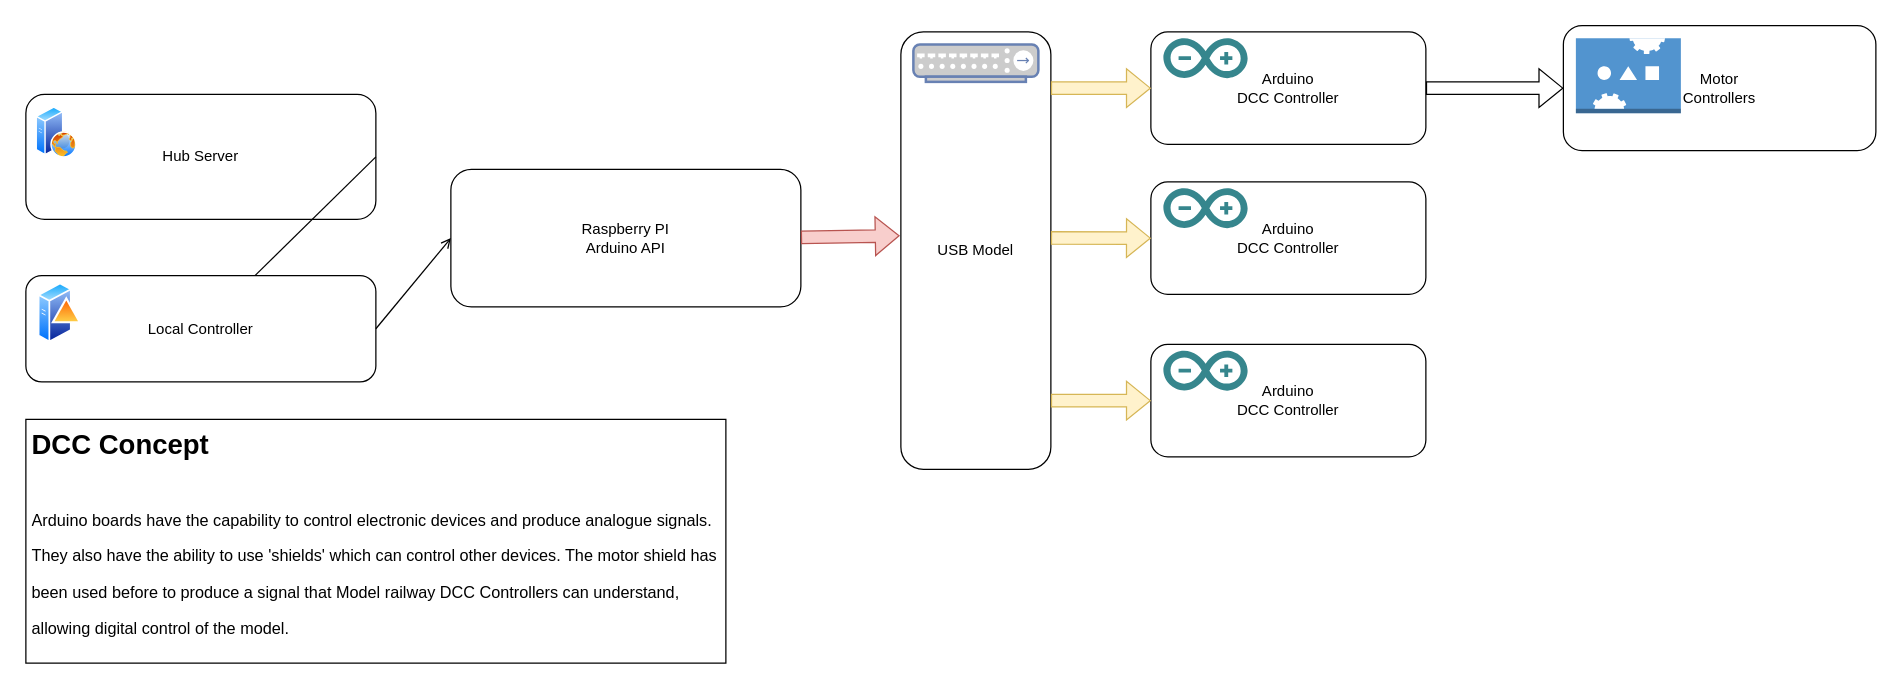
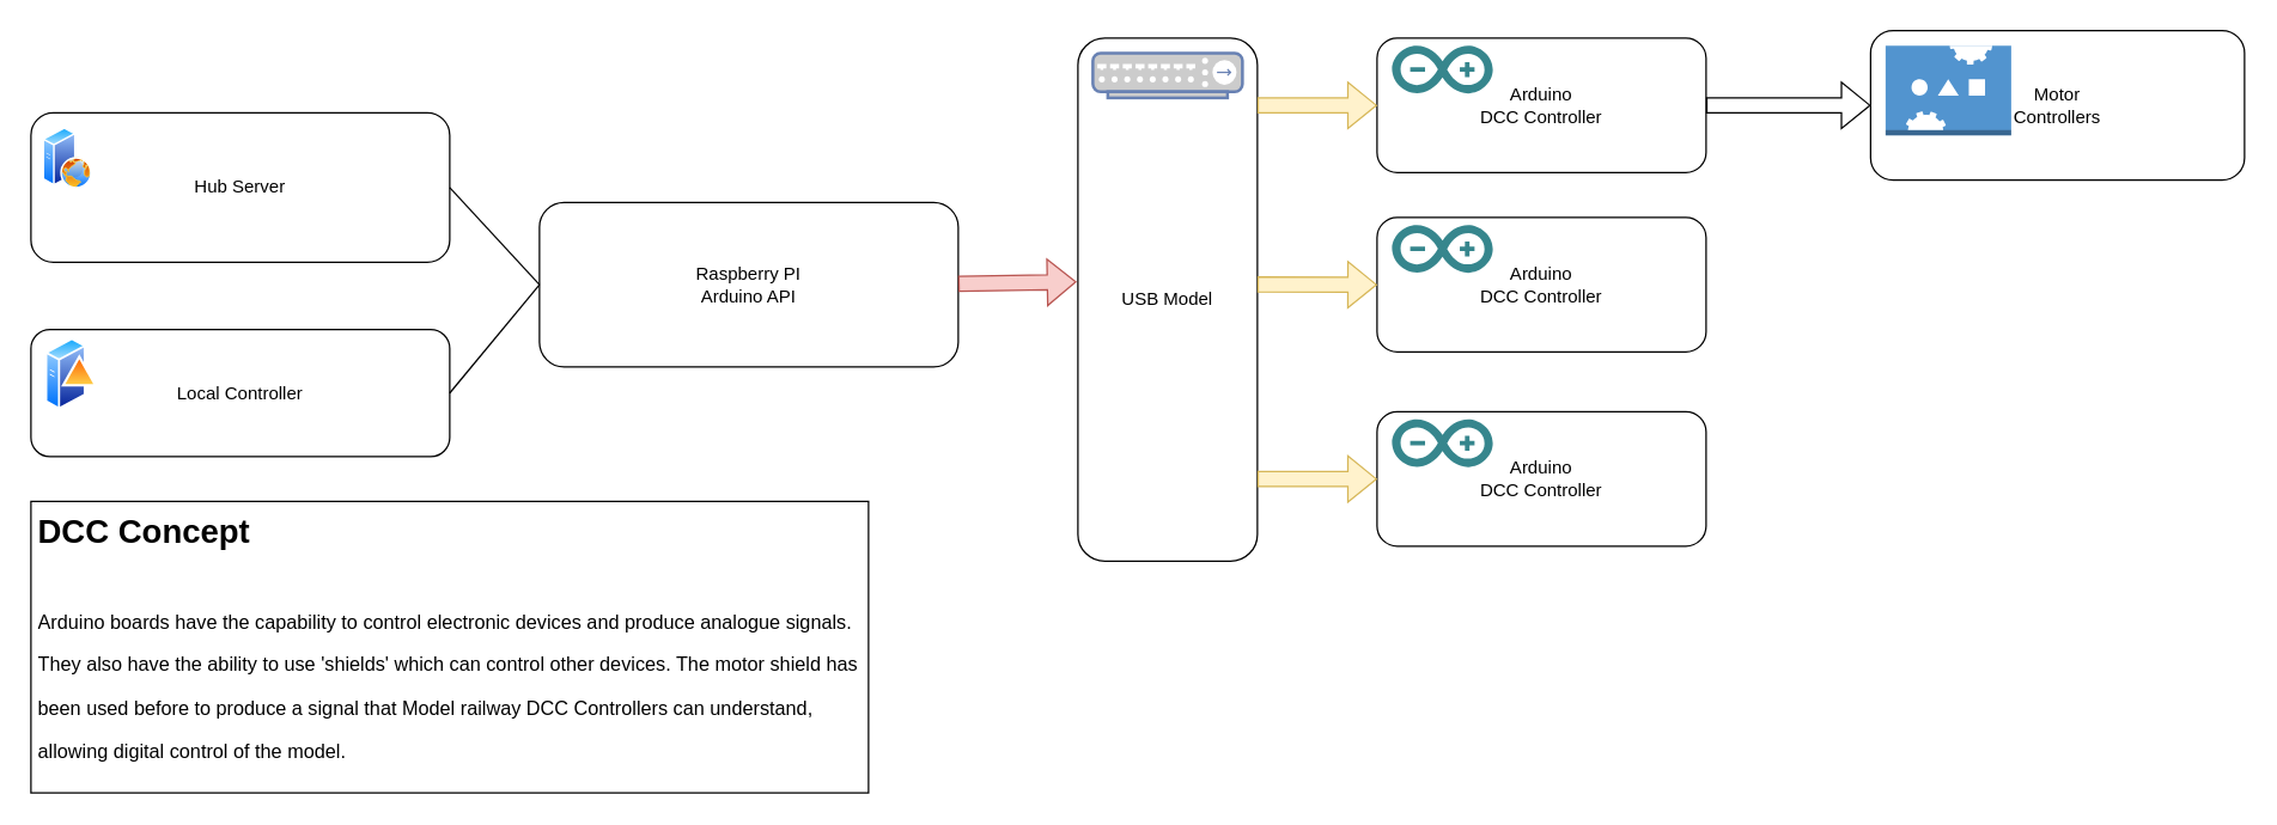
  <mxCell id="0" />
  <mxCell id="1" parent="0" />
  <mxCell id="2" value="" style="group" vertex="1" connectable="0" parent="1"><mxGeometry x="360" y="135" width="280" height="110" as="geometry" /></mxCell>
  <mxCell id="3" value="Raspberry PI&lt;br&gt;Arduino API" style="rounded=1;whiteSpace=wrap;html=1;" vertex="1" parent="2"><mxGeometry width="280" height="110" as="geometry" /></mxCell>
  <mxCell id="4" value="" style="shape=image;html=1;verticalAlign=top;verticalLabelPosition=bottom;labelBackgroundColor=#ffffff;imageAspect=0;aspect=fixed;image=https://cdn1.iconfinder.com/data/icons/fruit-136/64/Fruit_iconfree_Filled_Outline_raspberry-healthy-organic-food-fruit_icon-128.png" vertex="1" parent="2"><mxGeometry x="10" y="10" width="60" height="60" as="geometry" /></mxCell>
  <mxCell id="5" value="" style="group" vertex="1" connectable="0" parent="1"><mxGeometry x="920" y="25" width="220" height="90" as="geometry" /></mxCell>
  <mxCell id="6" value="Arduino&lt;br&gt;DCC Controller" style="rounded=1;whiteSpace=wrap;html=1;" vertex="1" parent="5"><mxGeometry width="220" height="90" as="geometry" /></mxCell>
  <mxCell id="7" value="" style="dashed=0;outlineConnect=0;html=1;align=center;labelPosition=center;verticalLabelPosition=bottom;verticalAlign=top;shape=mxgraph.weblogos.arduino;fillColor=#36868D;strokeColor=none" vertex="1" parent="5"><mxGeometry x="10" y="5" width="67.4" height="32" as="geometry" /></mxCell>
  <mxCell id="8" value="" style="group" vertex="1" connectable="0" parent="1"><mxGeometry x="920" y="145" width="220" height="90" as="geometry" /></mxCell>
  <mxCell id="9" value="Arduino&lt;br&gt;DCC Controller" style="rounded=1;whiteSpace=wrap;html=1;" vertex="1" parent="8"><mxGeometry width="220" height="90" as="geometry" /></mxCell>
  <mxCell id="10" value="" style="dashed=0;outlineConnect=0;html=1;align=center;labelPosition=center;verticalLabelPosition=bottom;verticalAlign=top;shape=mxgraph.weblogos.arduino;fillColor=#36868D;strokeColor=none" vertex="1" parent="8"><mxGeometry x="10" y="5" width="67.4" height="32" as="geometry" /></mxCell>
  <mxCell id="11" value="" style="group" vertex="1" connectable="0" parent="1"><mxGeometry x="920" y="275" width="220" height="90" as="geometry" /></mxCell>
  <mxCell id="12" value="Arduino&lt;br&gt;DCC Controller" style="rounded=1;whiteSpace=wrap;html=1;" vertex="1" parent="11"><mxGeometry width="220" height="90" as="geometry" /></mxCell>
  <mxCell id="13" value="" style="dashed=0;outlineConnect=0;html=1;align=center;labelPosition=center;verticalLabelPosition=bottom;verticalAlign=top;shape=mxgraph.weblogos.arduino;fillColor=#36868D;strokeColor=none" vertex="1" parent="11"><mxGeometry x="10" y="5" width="67.4" height="32" as="geometry" /></mxCell>
  <mxCell id="14" value="" style="group" vertex="1" connectable="0" parent="1"><mxGeometry x="720" y="25" width="120" height="350" as="geometry" /></mxCell>
  <mxCell id="15" value="USB Model" style="rounded=1;whiteSpace=wrap;html=1;" vertex="1" parent="14"><mxGeometry width="120" height="350" as="geometry" /></mxCell>
  <mxCell id="16" value="" style="fontColor=#0066CC;verticalAlign=top;verticalLabelPosition=bottom;labelPosition=center;align=center;html=1;outlineConnect=0;fillColor=#CCCCCC;strokeColor=#6881B3;gradientColor=none;gradientDirection=north;strokeWidth=2;shape=mxgraph.networks.hub;" vertex="1" parent="14"><mxGeometry x="10" y="10" width="100" height="30" as="geometry" /></mxCell>
  <mxCell id="17" value="" style="group" vertex="1" connectable="0" parent="1"><mxGeometry x="20" y="75" width="280" height="100" as="geometry" /></mxCell>
  <mxCell id="18" value="Hub Server" style="rounded=1;whiteSpace=wrap;html=1;" vertex="1" parent="17"><mxGeometry width="280" height="100" as="geometry" /></mxCell>
  <mxCell id="19" value="" style="aspect=fixed;perimeter=ellipsePerimeter;html=1;align=center;shadow=0;dashed=0;spacingTop=3;image;image=img/lib/active_directory/web_server.svg;" vertex="1" parent="17"><mxGeometry x="8.235" y="10" width="32.941" height="41.176" as="geometry" /></mxCell>
  <mxCell id="20" value="" style="group" vertex="1" connectable="0" parent="1"><mxGeometry x="20" y="220" width="280" height="85" as="geometry" /></mxCell>
  <mxCell id="21" value="Local Controller" style="rounded=1;whiteSpace=wrap;html=1;" vertex="1" parent="20"><mxGeometry width="280" height="85" as="geometry" /></mxCell>
  <mxCell id="22" value="" style="aspect=fixed;perimeter=ellipsePerimeter;html=1;align=center;shadow=0;dashed=0;spacingTop=3;image;image=img/lib/active_directory/domain_controller.svg;" vertex="1" parent="20"><mxGeometry x="10" y="5" width="35" height="50" as="geometry" /></mxCell>
  <mxCell id="23" value="" style="shape=flexArrow;endArrow=classic;html=1;rounded=0;entryX=-0.008;entryY=0.466;entryDx=0;entryDy=0;entryPerimeter=0;fillColor=#f8cecc;strokeColor=#b85450;" edge="1" parent="1" target="15"><mxGeometry width="50" height="50" relative="1" as="geometry"><mxPoint x="640" y="189.5" as="sourcePoint" /><mxPoint x="710" y="189.5" as="targetPoint" /></mxGeometry></mxCell>
  <mxCell id="24" value="" style="shape=flexArrow;endArrow=classic;html=1;rounded=0;entryX=0;entryY=0.5;entryDx=0;entryDy=0;fillColor=#fff2cc;strokeColor=#d6b656;" edge="1" parent="1" target="6"><mxGeometry width="50" height="50" relative="1" as="geometry"><mxPoint x="840" y="70" as="sourcePoint" /><mxPoint x="910" y="45" as="targetPoint" /></mxGeometry></mxCell>
  <mxCell id="25" value="" style="shape=flexArrow;endArrow=classic;html=1;rounded=0;entryX=0;entryY=0.5;entryDx=0;entryDy=0;exitX=1;exitY=0.471;exitDx=0;exitDy=0;exitPerimeter=0;fillColor=#fff2cc;strokeColor=#d6b656;" edge="1" parent="1" source="15" target="9"><mxGeometry width="50" height="50" relative="1" as="geometry"><mxPoint x="860" y="235" as="sourcePoint" /><mxPoint x="910" y="185" as="targetPoint" /></mxGeometry></mxCell>
  <mxCell id="26" value="" style="shape=flexArrow;endArrow=classic;html=1;rounded=0;entryX=0;entryY=0.5;entryDx=0;entryDy=0;fillColor=#fff2cc;strokeColor=#d6b656;" edge="1" parent="1" target="12"><mxGeometry width="50" height="50" relative="1" as="geometry"><mxPoint x="840" y="320" as="sourcePoint" /><mxPoint x="870" y="435" as="targetPoint" /></mxGeometry></mxCell>
- <mxCell id="27" value="" style="endArrow=none;html=1;rounded=0;exitX=1;exitY=0.5;exitDx=0;exitDy=0;" edge="1" parent="1" source="18" target="21"><mxGeometry width="50" height="50" relative="1" as="geometry"><mxPoint x="370" y="85" as="sourcePoint" /><mxPoint x="420" y="35" as="targetPoint" /></mxGeometry></mxCell>
- <mxCell id="28" value="" style="endArrow=open;html=1;rounded=0;entryX=0;entryY=0.5;entryDx=0;entryDy=0;exitX=1;exitY=0.5;exitDx=0;exitDy=0;" edge="1" parent="1" source="21" target="3"><mxGeometry width="50" height="50" relative="1" as="geometry"><mxPoint x="290" y="525" as="sourcePoint" /><mxPoint y="475" as="targetPoint" x="340" /></mxGeometry></mxCell>
+ <mxCell id="27" value="" style="endArrow=none;html=1;rounded=0;exitX=1;exitY=0.5;exitDx=0;exitDy=0;entryX=0;entryY=0.5;entryDx=0;entryDy=0;" edge="1" parent="1" source="18" target="3"><mxGeometry width="50" height="50" relative="1" as="geometry"><mxPoint x="370" y="85" as="sourcePoint" /><mxPoint x="420" y="35" as="targetPoint" /></mxGeometry></mxCell>
+ <mxCell id="28" value="" style="endArrow=none;html=1;rounded=0;entryX=0;entryY=0.5;entryDx=0;entryDy=0;exitX=1;exitY=0.5;exitDx=0;exitDy=0;" edge="1" parent="1" source="21" target="3"><mxGeometry width="50" height="50" relative="1" as="geometry"><mxPoint x="290" y="525" as="sourcePoint" /><mxPoint y="475" as="targetPoint" x="340" /></mxGeometry></mxCell>
  <mxCell id="29" value="" style="group" vertex="1" connectable="0" parent="1"><mxGeometry x="1250" y="20" width="250" height="100" as="geometry" /></mxCell>
  <mxCell id="30" value="Motor&lt;br&gt;Controllers" style="rounded=1;whiteSpace=wrap;html=1;" vertex="1" parent="29"><mxGeometry width="250" height="100" as="geometry" /></mxCell>
  <mxCell id="31" value="" style="outlineConnect=0;dashed=0;verticalLabelPosition=bottom;verticalAlign=top;align=center;html=1;shape=mxgraph.aws3.servo;fillColor=#5294CF;gradientColor=none;" vertex="1" parent="29"><mxGeometry x="10" y="10" width="84" height="60" as="geometry" /></mxCell>
  <mxCell id="32" value="" style="shape=flexArrow;endArrow=classic;html=1;rounded=0;entryX=0;entryY=0.5;entryDx=0;entryDy=0;" edge="1" parent="1" source="6" target="30"><mxGeometry width="50" height="50" relative="1" as="geometry"><mxPoint x="960" y="495" as="sourcePoint" /><mxPoint x="1010" y="445" as="targetPoint" /></mxGeometry></mxCell>
  <mxCell id="33" value="&lt;h1&gt;&lt;span style=&quot;font-size: 22px&quot;&gt;DCC Concept&lt;br&gt;&lt;/span&gt;&lt;span style=&quot;font-size: 22px ; font-weight: normal&quot;&gt;&lt;br&gt;&lt;/span&gt;&lt;font style=&quot;font-size: 13px ; font-weight: normal&quot;&gt;Arduino boards have the capability to control electronic devices and produce analogue signals. They also have the ability to use 'shields' which can control other devices. The motor shield has been used before to produce a signal that Model railway DCC Controllers can understand, allowing digital control of the model.&lt;/font&gt;&lt;/h1&gt;" style="text;html=1;strokeColor=default;fillColor=none;spacing=5;spacingTop=-20;whiteSpace=wrap;overflow=hidden;rounded=0;" vertex="1" parent="1"><mxGeometry x="20" y="335" width="560" height="195" as="geometry" /></mxCell>
